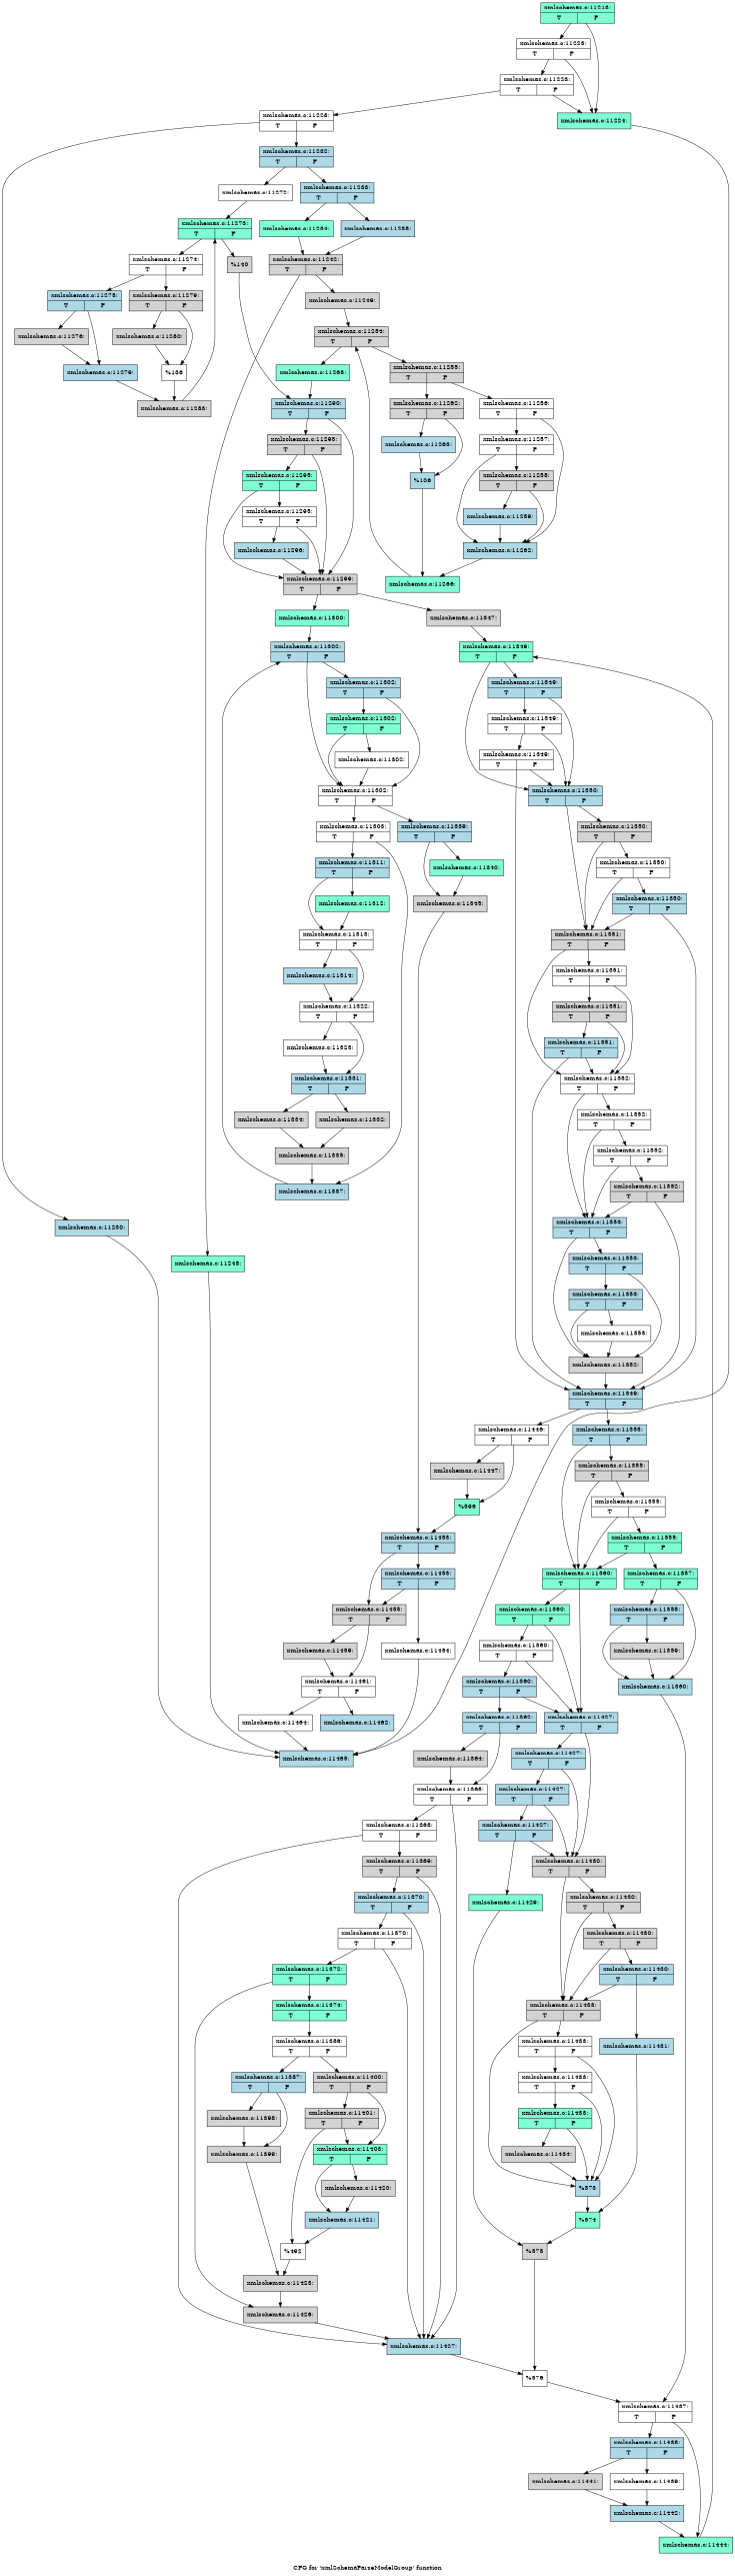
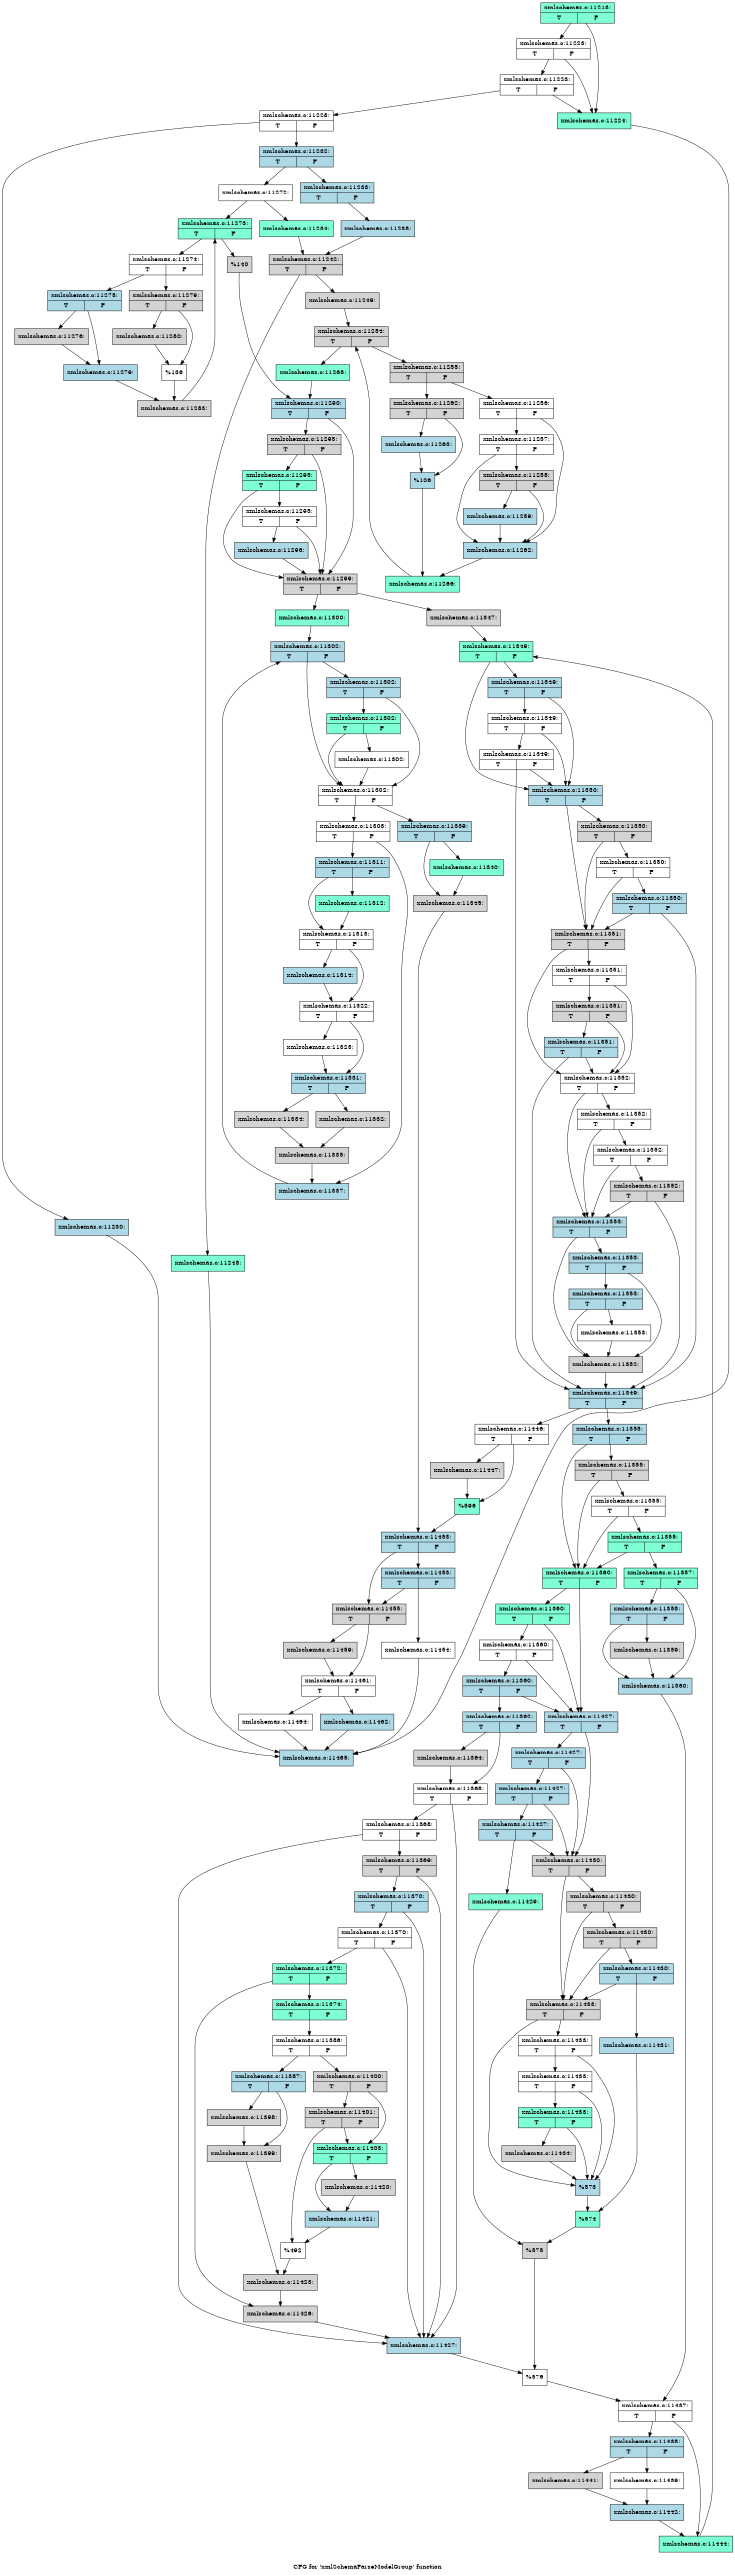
  digraph {
    label="CFG for 'xmlSchemaParseModelGroup' function"
    node [fillcolor=lightblue shape=record style=filled]
    n1 [fillcolor=aquamarine label="{xmlschemas.c:11213:|{<s0>T|<s1>F}}"]
    n2 [fillcolor=aquamarine label="{xmlschemas.c:11224:}"]
    n3 [fillcolor=white label="{xmlschemas.c:11223:|{<s0>T|<s1>F}}"]
    n4 [label="{xmlschemas.c:11465:}"]
    n5 [fillcolor=white label="{xmlschemas.c:11223:|{<s0>T|<s1>F}}"]
    n6 [fillcolor=white label="{xmlschemas.c:11228:|{<s0>T|<s1>F}}"]
    n7 [label="{xmlschemas.c:11230:}"]
    n8 [label="{xmlschemas.c:11232:|{<s0>T|<s1>F}}"]
    n9 [label="{xmlschemas.c:11233:|{<s0>T|<s1>F}}"]
    n10 [fillcolor=white label="{xmlschemas.c:11272:}"]
    n11 [fillcolor=aquamarine label="{xmlschemas.c:11234:}"]
    n12 [label="{xmlschemas.c:11238:}"]
    n13 [fillcolor=aquamarine label="{xmlschemas.c:11273:|{<s0>T|<s1>F}}"]
    n14 [fillcolor=lightgrey label="{xmlschemas.c:11242:|{<s0>T|<s1>F}}"]
    n15 [fillcolor=white label="{xmlschemas.c:11274:|{<s0>T|<s1>F}}"]
    n16 [fillcolor=lightgrey label="{%140}"]
    n17 [fillcolor=aquamarine label="{xmlschemas.c:11248:}"]
    n18 [fillcolor=lightgrey label="{xmlschemas.c:11249:}"]
    n19 [fillcolor=lightgrey label="{xmlschemas.c:11254:|{<s0>T|<s1>F}}"]
    n20 [fillcolor=lightgrey label="{xmlschemas.c:11255:|{<s0>T|<s1>F}}"]
    n21 [fillcolor=aquamarine label="{xmlschemas.c:11268:}"]
    n22 [fillcolor=white label="{xmlschemas.c:11256:|{<s0>T|<s1>F}}"]
    n23 [fillcolor=lightgrey label="{xmlschemas.c:11262:|{<s0>T|<s1>F}}"]
    n24 [label="{xmlschemas.c:11290:|{<s0>T|<s1>F}}"]
    n25 [label="{xmlschemas.c:11262:}"]
    n26 [fillcolor=white label="{xmlschemas.c:11257:|{<s0>T|<s1>F}}"]
    n27 [label="{xmlschemas.c:11263:}"]
    n28 [label="{%106}"]
    n29 [fillcolor=lightgrey label="{xmlschemas.c:11295:|{<s0>T|<s1>F}}"]
    n30 [fillcolor=lightgrey label="{xmlschemas.c:11299:|{<s0>T|<s1>F}}"]
    n31 [fillcolor=aquamarine label="{xmlschemas.c:11266:}"]
    n32 [fillcolor=lightgrey label="{xmlschemas.c:11258:|{<s0>T|<s1>F}}"]
    n33 [label="{xmlschemas.c:11259:}"]
    n34 [fillcolor=aquamarine label="{xmlschemas.c:11295:|{<s0>T|<s1>F}}"]
    n35 [fillcolor=aquamarine label="{xmlschemas.c:11300:}"]
    n36 [fillcolor=lightgrey label="{xmlschemas.c:11347:}"]
    n37 [label="{xmlschemas.c:11275:|{<s0>T|<s1>F}}"]
    n38 [fillcolor=lightgrey label="{xmlschemas.c:11279:|{<s0>T|<s1>F}}"]
    n39 [label="{xmlschemas.c:11279:}"]
    n40 [fillcolor=lightgrey label="{xmlschemas.c:11276:}"]
    n41 [fillcolor=lightgrey label="{xmlschemas.c:11280:}"]
    n42 [fillcolor=white label="{%136}"]
    n43 [fillcolor=lightgrey label="{xmlschemas.c:11283:}"]
    n44 [fillcolor=white label="{xmlschemas.c:11295:|{<s0>T|<s1>F}}"]
    n45 [label="{xmlschemas.c:11302:|{<s0>T|<s1>F}}"]
    n46 [fillcolor=aquamarine label="{xmlschemas.c:11349:|{<s0>T|<s1>F}}"]
    n47 [label="{xmlschemas.c:11296:}"]
    n48 [label="{xmlschemas.c:11302:|{<s0>T|<s1>F}}"]
    n49 [fillcolor=white label="{xmlschemas.c:11302:|{<s0>T|<s1>F}}"]
    n50 [label="{xmlschemas.c:11349:|{<s0>T|<s1>F}}"]
    n51 [label="{xmlschemas.c:11350:|{<s0>T|<s1>F}}"]
    n52 [fillcolor=aquamarine label="{xmlschemas.c:11302:|{<s0>T|<s1>F}}"]
    n53 [fillcolor=white label="{xmlschemas.c:11303:|{<s0>T|<s1>F}}"]
    n54 [label="{xmlschemas.c:11339:|{<s0>T|<s1>F}}"]
    n55 [fillcolor=white label="{xmlschemas.c:11302:}"]
    n56 [label="{xmlschemas.c:11311:|{<s0>T|<s1>F}}"]
    n57 [label="{xmlschemas.c:11337:}"]
    n58 [fillcolor=aquamarine label="{xmlschemas.c:11340:}"]
    n59 [fillcolor=lightgrey label="{xmlschemas.c:11345:}"]
    n60 [fillcolor=aquamarine label="{xmlschemas.c:11312:}"]
    n61 [fillcolor=white label="{xmlschemas.c:11313:|{<s0>T|<s1>F}}"]
    n62 [label="{xmlschemas.c:11453:|{<s0>T|<s1>F}}"]
    n63 [label="{xmlschemas.c:11314:}"]
    n64 [fillcolor=white label="{xmlschemas.c:11322:|{<s0>T|<s1>F}}"]
    n65 [fillcolor=white label="{xmlschemas.c:11323:}"]
    n66 [label="{xmlschemas.c:11331:|{<s0>T|<s1>F}}"]
    n67 [fillcolor=lightgrey label="{xmlschemas.c:11332:}"]
    n68 [fillcolor=lightgrey label="{xmlschemas.c:11334:}"]
    n69 [fillcolor=lightgrey label="{xmlschemas.c:11335:}"]
    n70 [label="{xmlschemas.c:11453:|{<s0>T|<s1>F}}"]
    n71 [fillcolor=lightgrey label="{xmlschemas.c:11455:|{<s0>T|<s1>F}}"]
    n72 [fillcolor=white label="{xmlschemas.c:11454:}"]
    n73 [fillcolor=lightgrey label="{xmlschemas.c:11459:}"]
    n74 [fillcolor=white label="{xmlschemas.c:11461:|{<s0>T|<s1>F}}"]
    n75 [fillcolor=white label="{xmlschemas.c:11349:|{<s0>T|<s1>F}}"]
    n76 [fillcolor=lightgrey label="{xmlschemas.c:11350:|{<s0>T|<s1>F}}"]
    n77 [fillcolor=lightgrey label="{xmlschemas.c:11351:|{<s0>T|<s1>F}}"]
    n78 [fillcolor=white label="{xmlschemas.c:11349:|{<s0>T|<s1>F}}"]
    n79 [fillcolor=white label="{xmlschemas.c:11350:|{<s0>T|<s1>F}}"]
    n80 [fillcolor=white label="{xmlschemas.c:11351:|{<s0>T|<s1>F}}"]
    n81 [fillcolor=white label="{xmlschemas.c:11352:|{<s0>T|<s1>F}}"]
    n82 [label="{xmlschemas.c:11349:|{<s0>T|<s1>F}}"]
    n83 [label="{xmlschemas.c:11355:|{<s0>T|<s1>F}}"]
    n84 [fillcolor=white label="{xmlschemas.c:11446:|{<s0>T|<s1>F}}"]
    n85 [fillcolor=lightgrey label="{xmlschemas.c:11355:|{<s0>T|<s1>F}}"]
    n86 [fillcolor=aquamarine label="{xmlschemas.c:11360:|{<s0>T|<s1>F}}"]
    n87 [fillcolor=lightgrey label="{xmlschemas.c:11447:}"]
    n88 [fillcolor=aquamarine label="{%596}"]
    n89 [label="{xmlschemas.c:11350:|{<s0>T|<s1>F}}"]
    n90 [fillcolor=lightgrey label="{xmlschemas.c:11351:|{<s0>T|<s1>F}}"]
    n91 [fillcolor=white label="{xmlschemas.c:11352:|{<s0>T|<s1>F}}"]
    n92 [label="{xmlschemas.c:11353:|{<s0>T|<s1>F}}"]
    n93 [label="{xmlschemas.c:11351:|{<s0>T|<s1>F}}"]
    n94 [fillcolor=white label="{xmlschemas.c:11352:|{<s0>T|<s1>F}}"]
    n95 [label="{xmlschemas.c:11353:|{<s0>T|<s1>F}}"]
    n96 [fillcolor=lightgrey label="{xmlschemas.c:11352:}"]
    n97 [fillcolor=lightgrey label="{xmlschemas.c:11352:|{<s0>T|<s1>F}}"]
    n98 [label="{xmlschemas.c:11353:|{<s0>T|<s1>F}}"]
    n99 [fillcolor=white label="{xmlschemas.c:11353:}"]
    n100 [fillcolor=white label="{xmlschemas.c:11355:|{<s0>T|<s1>F}}"]
    n101 [fillcolor=aquamarine label="{xmlschemas.c:11360:|{<s0>T|<s1>F}}"]
    n102 [label="{xmlschemas.c:11427:|{<s0>T|<s1>F}}"]
    n103 [fillcolor=aquamarine label="{xmlschemas.c:11355:|{<s0>T|<s1>F}}"]
    n104 [fillcolor=white label="{xmlschemas.c:11360:|{<s0>T|<s1>F}}"]
    n105 [label="{xmlschemas.c:11427:|{<s0>T|<s1>F}}"]
    n106 [fillcolor=lightgrey label="{xmlschemas.c:11430:|{<s0>T|<s1>F}}"]
    n107 [fillcolor=aquamarine label="{xmlschemas.c:11357:|{<s0>T|<s1>F}}"]
    n108 [label="{xmlschemas.c:11358:|{<s0>T|<s1>F}}"]
    n109 [label="{xmlschemas.c:11360:}"]
    n110 [fillcolor=lightgrey label="{xmlschemas.c:11359:}"]
    n111 [fillcolor=white label="{xmlschemas.c:11437:|{<s0>T|<s1>F}}"]
    n112 [label="{xmlschemas.c:11438:|{<s0>T|<s1>F}}"]
    n113 [fillcolor=aquamarine label="{xmlschemas.c:11444:}"]
    n114 [fillcolor=white label="{xmlschemas.c:11439:}"]
    n115 [fillcolor=lightgrey label="{xmlschemas.c:11441:}"]
    n116 [label="{xmlschemas.c:11360:|{<s0>T|<s1>F}}"]
    n117 [label="{xmlschemas.c:11427:|{<s0>T|<s1>F}}"]
    n118 [fillcolor=lightgrey label="{xmlschemas.c:11430:|{<s0>T|<s1>F}}"]
    n119 [fillcolor=lightgrey label="{xmlschemas.c:11433:|{<s0>T|<s1>F}}"]
    n120 [label="{xmlschemas.c:11362:|{<s0>T|<s1>F}}"]
    n121 [fillcolor=lightgrey label="{xmlschemas.c:11364:}"]
    n122 [fillcolor=white label="{xmlschemas.c:11368:|{<s0>T|<s1>F}}"]
    n123 [fillcolor=white label="{xmlschemas.c:11368:|{<s0>T|<s1>F}}"]
    n124 [label="{xmlschemas.c:11427:}"]
    n125 [fillcolor=lightgrey label="{xmlschemas.c:11369:|{<s0>T|<s1>F}}"]
    n126 [fillcolor=white label="{%576}"]
    n127 [label="{xmlschemas.c:11370:|{<s0>T|<s1>F}}"]
    n128 [fillcolor=white label="{xmlschemas.c:11370:|{<s0>T|<s1>F}}"]
    n129 [fillcolor=aquamarine label="{xmlschemas.c:11372:|{<s0>T|<s1>F}}"]
    n130 [fillcolor=aquamarine label="{xmlschemas.c:11374:|{<s0>T|<s1>F}}"]
    n131 [fillcolor=lightgrey label="{xmlschemas.c:11426:}"]
    n132 [fillcolor=white label="{xmlschemas.c:11386:|{<s0>T|<s1>F}}"]
    n133 [label="{xmlschemas.c:11387:|{<s0>T|<s1>F}}"]
    n134 [fillcolor=lightgrey label="{xmlschemas.c:11400:|{<s0>T|<s1>F}}"]
    n135 [fillcolor=lightgrey label="{xmlschemas.c:11398:}"]
    n136 [fillcolor=lightgrey label="{xmlschemas.c:11399:}"]
    n137 [fillcolor=aquamarine label="{xmlschemas.c:11403:|{<s0>T|<s1>F}}"]
    n138 [fillcolor=lightgrey label="{xmlschemas.c:11401:|{<s0>T|<s1>F}}"]
    n139 [fillcolor=lightgrey label="{xmlschemas.c:11423:}"]
    n140 [fillcolor=lightgrey label="{xmlschemas.c:11420:}"]
    n141 [label="{xmlschemas.c:11421:}"]
    n142 [fillcolor=white label="{%492}"]
    n143 [label="{xmlschemas.c:11427:|{<s0>T|<s1>F}}"]
    n144 [fillcolor=lightgrey label="{xmlschemas.c:11430:|{<s0>T|<s1>F}}"]
    n145 [fillcolor=white label="{xmlschemas.c:11433:|{<s0>T|<s1>F}}"]
    n146 [label="{%573}"]
    n147 [fillcolor=aquamarine label="{xmlschemas.c:11429:}"]
    n148 [fillcolor=lightgrey label="{%575}"]
    n149 [label="{xmlschemas.c:11430:|{<s0>T|<s1>F}}"]
    n150 [fillcolor=white label="{xmlschemas.c:11433:|{<s0>T|<s1>F}}"]
    n151 [fillcolor=aquamarine label="{%574}"]
    n152 [label="{xmlschemas.c:11431:}"]
    n153 [fillcolor=aquamarine label="{xmlschemas.c:11433:|{<s0>T|<s1>F}}"]
    n154 [fillcolor=lightgrey label="{xmlschemas.c:11434:}"]
    n155 [label="{xmlschemas.c:11442:}"]
    n156 [label="{xmlschemas.c:11462:}"]
    n157 [fillcolor=white label="{xmlschemas.c:11464:}"]
    n1 -> n2
    n1 -> n3
    n2 -> n4
    n3 -> n2
    n3 -> n5
    n5 -> n2
    n5 -> n6
    n6 -> n7
    n6 -> n8
    n7 -> n4
    n8 -> n9
    n8 -> n10
-   n9 -> n11
+   n10 -> n11
    n9 -> n12
    n10 -> n13
    n11 -> n14
    n12 -> n14
    n13 -> n15
    n13 -> n16
    n14 -> n17
    n14 -> n18
    n15 -> n37
    n15 -> n38
    n16 -> n24
    n17 -> n4
    n18 -> n19
    n19 -> n20
    n19 -> n21
    n20 -> n22
    n20 -> n23
    n21 -> n24
    n22 -> n25
    n22 -> n26
    n23 -> n27
    n23 -> n28
    n24 -> n29
    n24 -> n30
    n25 -> n31
    n26 -> n25
    n26 -> n32
    n27 -> n28
    n28 -> n31
    n29 -> n30
    n29 -> n34
    n30 -> n35
    n30 -> n36
    n31 -> n19
    n32 -> n25
    n32 -> n33
    n33 -> n25
    n34 -> n30
    n34 -> n44
    n35 -> n45
    n36 -> n46
    n37 -> n39
    n37 -> n40
    n38 -> n41
    n38 -> n42
    n39 -> n43
    n40 -> n39
    n41 -> n42
    n42 -> n43
    n43 -> n13
    n44 -> n30
    n44 -> n47
    n45 -> n48
    n45 -> n49
    n46 -> n50
    n46 -> n51
    n47 -> n30
    n48 -> n49
    n48 -> n52
    n49 -> n53
    n49 -> n54
    n50 -> n51
    n50 -> n75
    n51 -> n76
    n51 -> n77
    n52 -> n49
    n52 -> n55
    n53 -> n56
    n53 -> n57
    n54 -> n58
    n54 -> n59
    n55 -> n49
    n56 -> n60
    n56 -> n61
    n57 -> n45
    n58 -> n59
    n59 -> n62
    n60 -> n61
    n61 -> n63
    n61 -> n64
    n62 -> n70
    n62 -> n71
    n63 -> n64
    n64 -> n65
    n64 -> n66
    n65 -> n66
    n66 -> n67
    n66 -> n68
    n67 -> n69
    n68 -> n69
    n69 -> n57
    n70 -> n71
    n70 -> n72
    n71 -> n73
    n71 -> n74
    n72 -> n4
    n73 -> n74
    n74 -> n156
    n74 -> n157
    n75 -> n51
    n75 -> n78
    n76 -> n77
    n76 -> n79
    n77 -> n80
    n77 -> n81
    n78 -> n51
    n78 -> n82
    n79 -> n77
    n79 -> n89
    n80 -> n81
    n80 -> n90
    n81 -> n91
    n81 -> n92
    n82 -> n83
    n82 -> n84
    n83 -> n85
    n83 -> n86
    n84 -> n87
    n84 -> n88
    n85 -> n86
    n85 -> n100
    n86 -> n101
    n86 -> n102
    n87 -> n88
    n88 -> n62
    n89 -> n77
    n89 -> n82
    n90 -> n81
    n90 -> n93
    n91 -> n92
    n91 -> n94
    n92 -> n95
    n92 -> n96
    n93 -> n81
    n93 -> n82
    n94 -> n92
    n94 -> n97
    n95 -> n96
    n95 -> n98
    n96 -> n82
    n97 -> n82
    n97 -> n92
    n98 -> n96
    n98 -> n99
    n99 -> n96
    n100 -> n86
    n100 -> n103
    n101 -> n102
    n101 -> n104
    n102 -> n105
    n102 -> n106
    n103 -> n86
    n103 -> n107
    n104 -> n102
    n104 -> n116
    n105 -> n106
    n105 -> n117
    n106 -> n118
    n106 -> n119
    n107 -> n108
    n107 -> n109
    n108 -> n109
    n108 -> n110
    n109 -> n111
    n110 -> n109
    n111 -> n112
    n111 -> n113
    n112 -> n114
    n112 -> n115
    n113 -> n46
    n114 -> n155
    n115 -> n155
    n116 -> n102
    n116 -> n120
    n117 -> n106
    n117 -> n143
    n118 -> n119
    n118 -> n144
    n119 -> n145
    n119 -> n146
    n120 -> n121
    n120 -> n122
    n121 -> n122
    n122 -> n123
    n122 -> n124
    n123 -> n124
    n123 -> n125
    n124 -> n126
    n125 -> n124
    n125 -> n127
    n126 -> n111
    n127 -> n124
    n127 -> n128
    n128 -> n124
    n128 -> n129
    n129 -> n130
    n129 -> n131
    n130 -> n132
    n131 -> n124
    n132 -> n133
    n132 -> n134
    n133 -> n135
    n133 -> n136
    n134 -> n137
    n134 -> n138
    n135 -> n136
    n136 -> n139
    n137 -> n140
    n137 -> n141
    n138 -> n137
    n138 -> n142
    n139 -> n131
    n140 -> n141
    n141 -> n142
    n142 -> n139
    n143 -> n106
    n143 -> n147
    n144 -> n119
    n144 -> n149
    n145 -> n146
    n145 -> n150
    n146 -> n151
    n147 -> n148
    n148 -> n126
    n149 -> n119
    n149 -> n152
    n150 -> n146
    n150 -> n153
    n151 -> n148
    n152 -> n151
    n153 -> n146
    n153 -> n154
    n154 -> n146
    n155 -> n113
+   n156 -> n4
    n157 -> n4
  }
